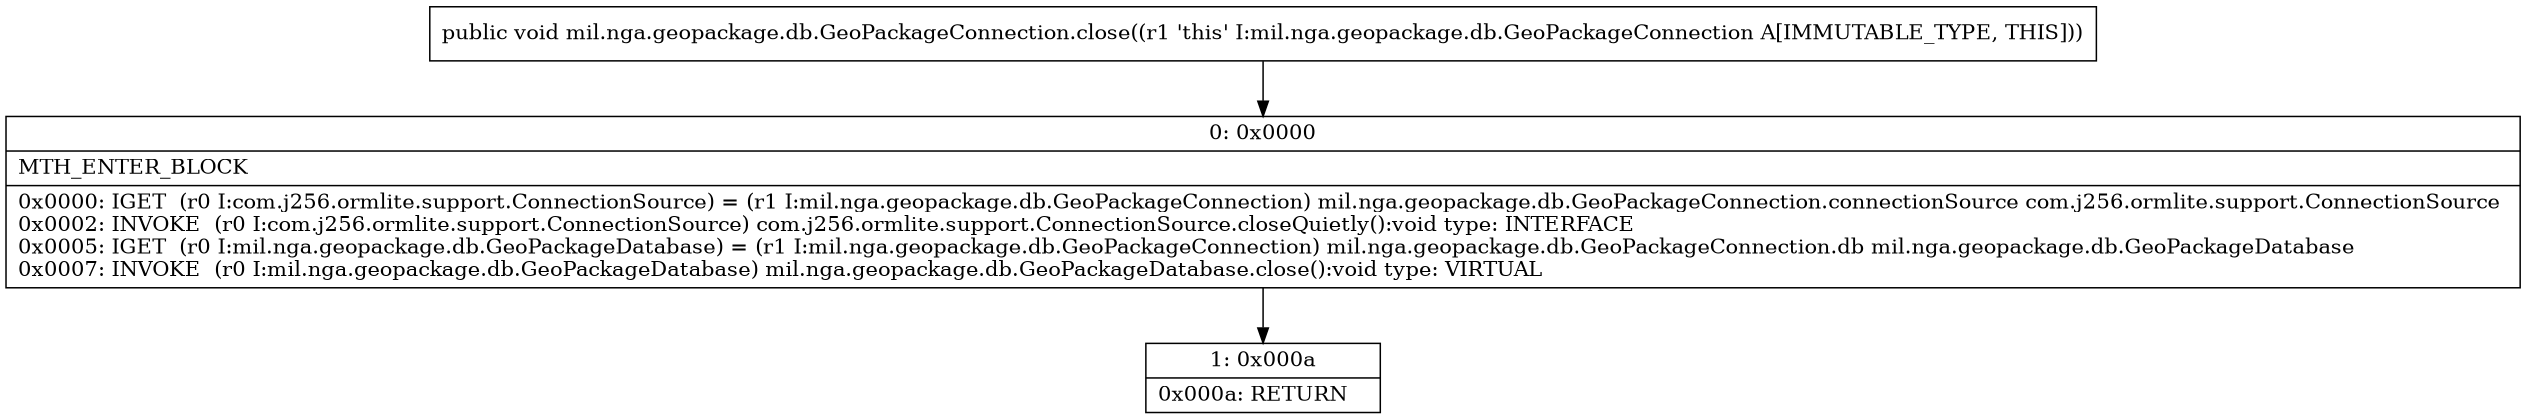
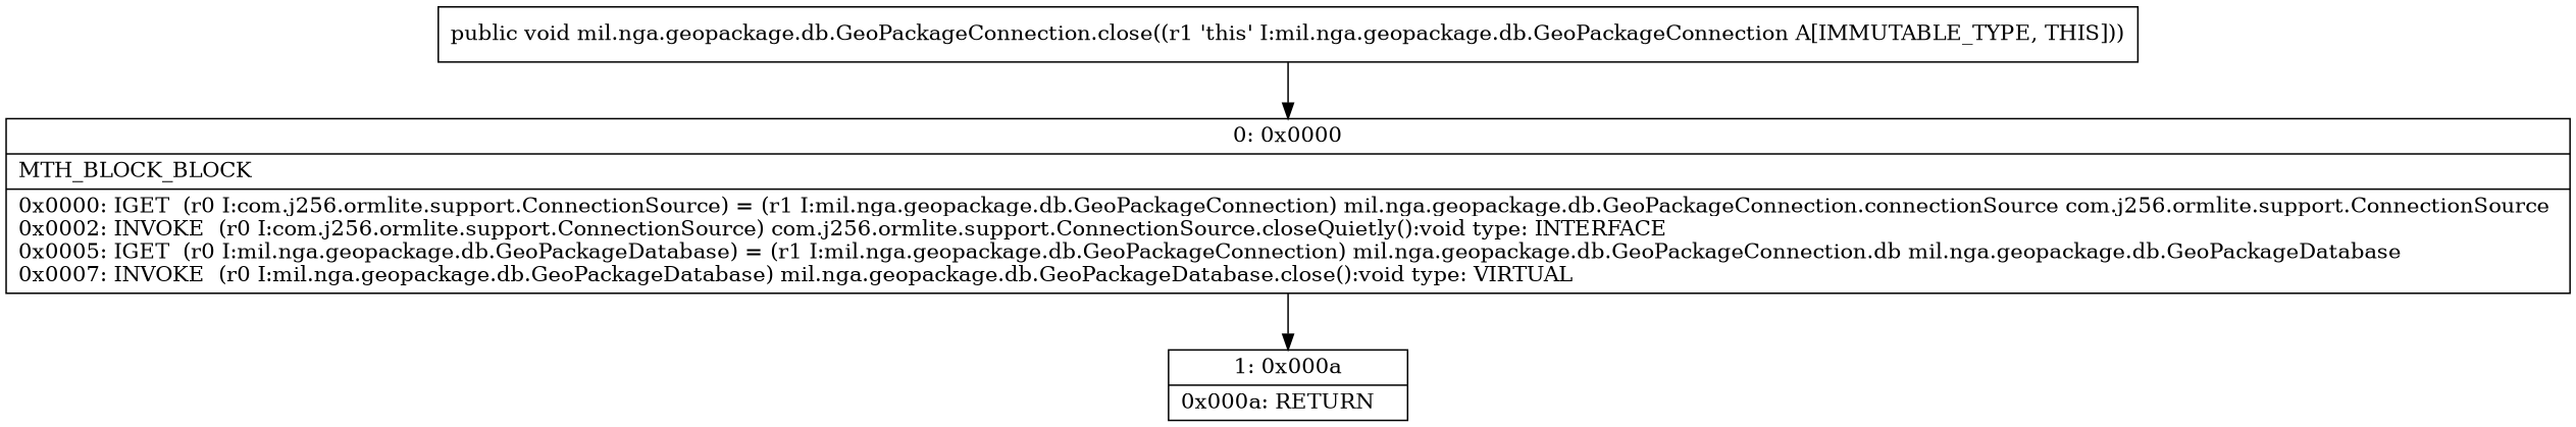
  digraph {
    node [shape=record]
-   n1 [label="{0\:\ 0x0000|MTH_ENTER_BLOCK\l|0x0000: IGET  (r0 I:com.j256.ormlite.support.ConnectionSource) = (r1 I:mil.nga.geopackage.db.GeoPackageConnection) mil.nga.geopackage.db.GeoPackageConnection.connectionSource com.j256.ormlite.support.ConnectionSource \l0x0002: INVOKE  (r0 I:com.j256.ormlite.support.ConnectionSource) com.j256.ormlite.support.ConnectionSource.closeQuietly():void type: INTERFACE \l0x0005: IGET  (r0 I:mil.nga.geopackage.db.GeoPackageDatabase) = (r1 I:mil.nga.geopackage.db.GeoPackageConnection) mil.nga.geopackage.db.GeoPackageConnection.db mil.nga.geopackage.db.GeoPackageDatabase \l0x0007: INVOKE  (r0 I:mil.nga.geopackage.db.GeoPackageDatabase) mil.nga.geopackage.db.GeoPackageDatabase.close():void type: VIRTUAL \l}"]
+   n1 [label="{0\:\ 0x0000|MTH_BLOCK_BLOCK\l|0x0000: IGET  (r0 I:com.j256.ormlite.support.ConnectionSource) = (r1 I:mil.nga.geopackage.db.GeoPackageConnection) mil.nga.geopackage.db.GeoPackageConnection.connectionSource com.j256.ormlite.support.ConnectionSource \l0x0002: INVOKE  (r0 I:com.j256.ormlite.support.ConnectionSource) com.j256.ormlite.support.ConnectionSource.closeQuietly():void type: INTERFACE \l0x0005: IGET  (r0 I:mil.nga.geopackage.db.GeoPackageDatabase) = (r1 I:mil.nga.geopackage.db.GeoPackageConnection) mil.nga.geopackage.db.GeoPackageConnection.db mil.nga.geopackage.db.GeoPackageDatabase \l0x0007: INVOKE  (r0 I:mil.nga.geopackage.db.GeoPackageDatabase) mil.nga.geopackage.db.GeoPackageDatabase.close():void type: VIRTUAL \l}"]
    n2 [label="{1\:\ 0x000a|0x000a: RETURN   \l}"]
    n3 [label="{public void mil.nga.geopackage.db.GeoPackageConnection.close((r1 'this' I:mil.nga.geopackage.db.GeoPackageConnection A[IMMUTABLE_TYPE, THIS])) }"]
    n1 -> n2
    n3 -> n1
  }
